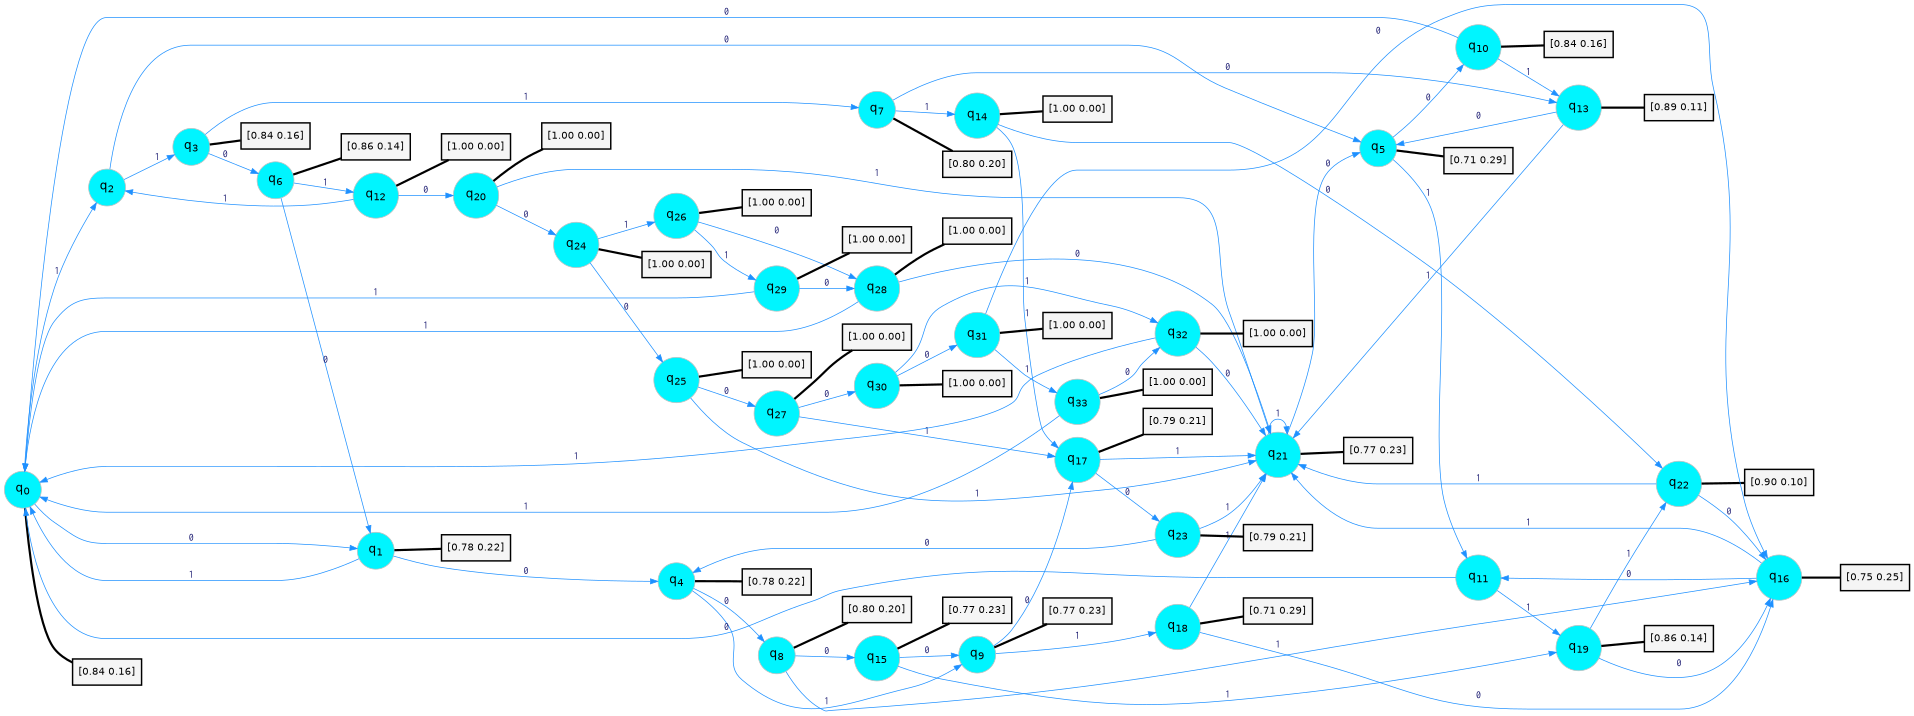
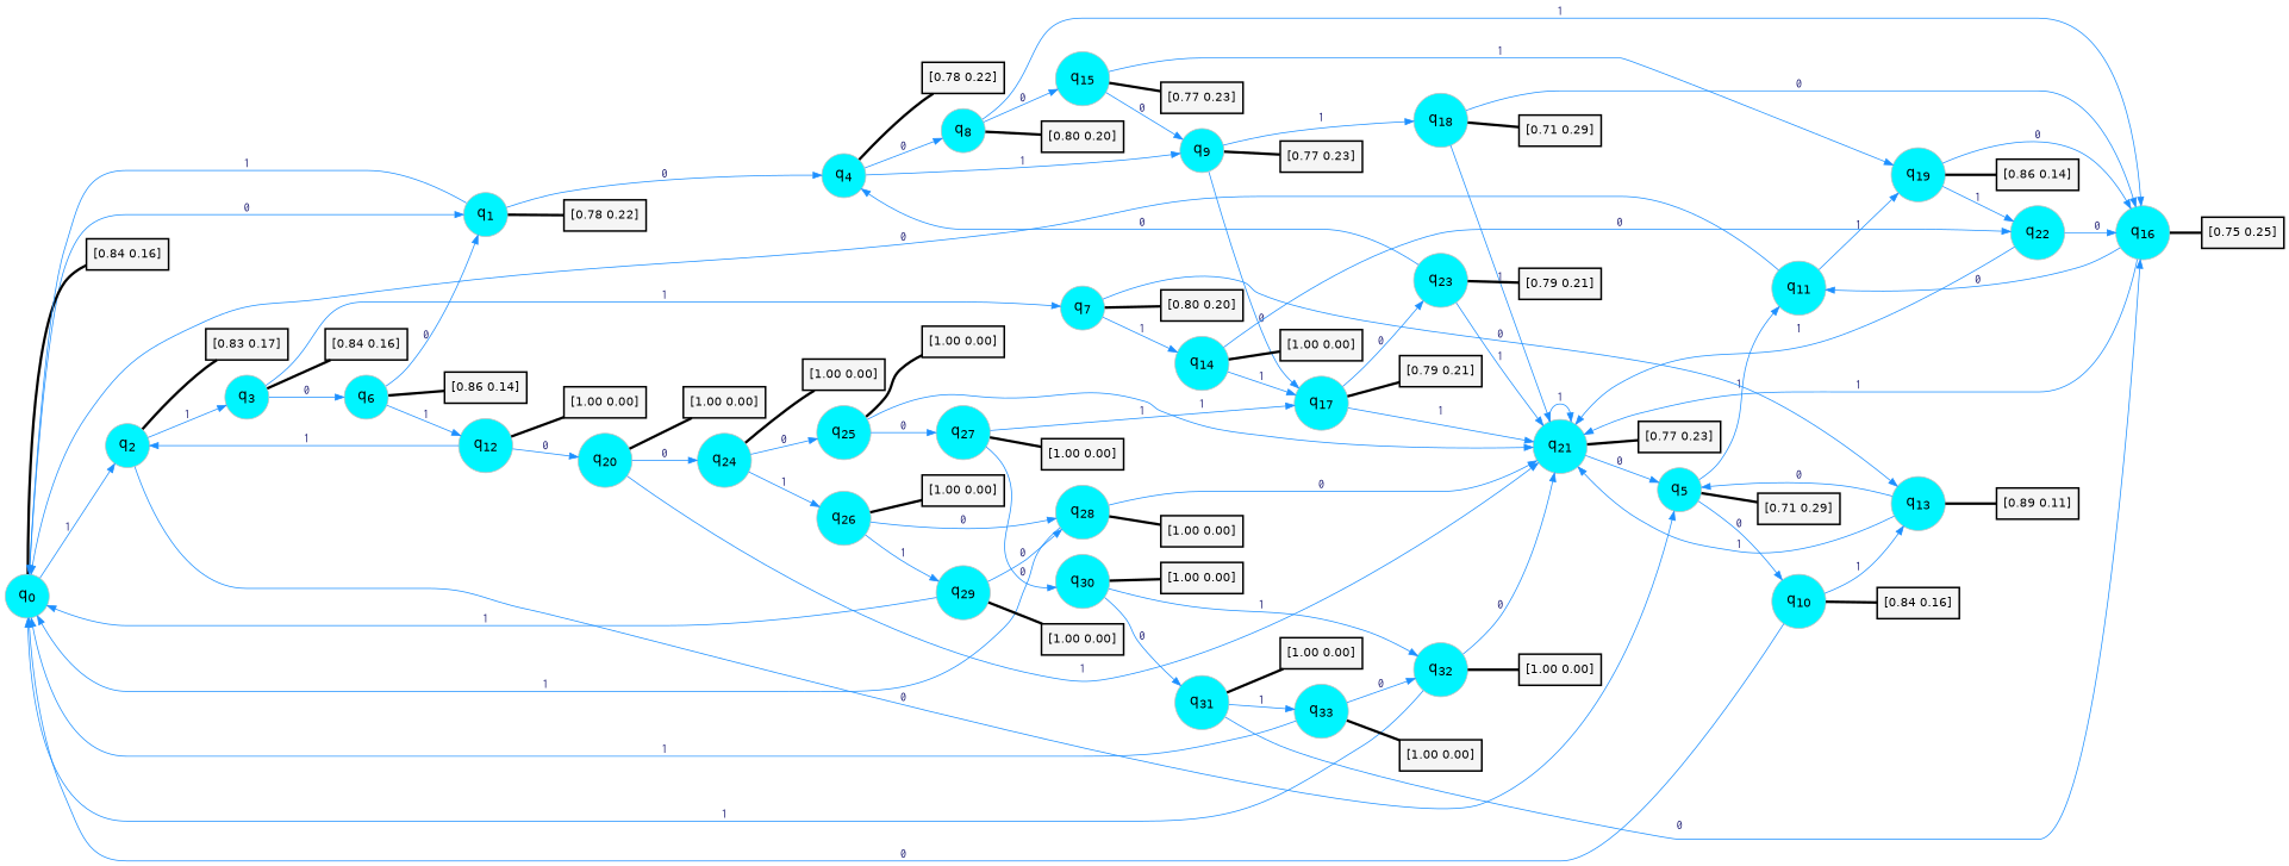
  digraph {
    rankdir=LR
    node [color=gray fillcolor=turquoise1 fontcolor=black fontname=Helvetica fontsize=16 fontweight=bold shape=circle style=filled]
    edge [arrowsize=1 color=dodgerblue1 fontcolor=midnightblue fontname=courier fontweight=bold penwidth=1 style=solid weight=20]
    n1 [label=<q<SUB>0</SUB>>]
    n2 [label=<q<SUB>1</SUB>>]
    n3 [label=<q<SUB>2</SUB>>]
    n4 [color=black fillcolor=whitesmoke fontsize=14 label="[0.84 0.16]" penwidth=2 shape=box]
    n5 [label=<q<SUB>4</SUB>>]
    n6 [color=black fillcolor=whitesmoke fontsize=14 label="[0.78 0.22]" penwidth=2 shape=box]
    n7 [label=<q<SUB>3</SUB>>]
    n8 [label=<q<SUB>5</SUB>>]
+   n9 [color=black fillcolor=whitesmoke fontsize=14 label="[0.83 0.17]" penwidth=2 shape=box]
    n10 [label=<q<SUB>8</SUB>>]
    n11 [label=<q<SUB>9</SUB>>]
    n12 [color=black fillcolor=whitesmoke fontsize=14 label="[0.78 0.22]" penwidth=2 shape=box]
    n13 [label=<q<SUB>6</SUB>>]
    n14 [label=<q<SUB>7</SUB>>]
    n15 [color=black fillcolor=whitesmoke fontsize=14 label="[0.84 0.16]" penwidth=2 shape=box]
    n16 [label=<q<SUB>10</SUB>>]
    n17 [label=<q<SUB>11</SUB>>]
    n18 [color=black fillcolor=whitesmoke fontsize=14 label="[0.71 0.29]" penwidth=2 shape=box]
    n19 [label=<q<SUB>12</SUB>>]
    n20 [color=black fillcolor=whitesmoke fontsize=14 label="[0.86 0.14]" penwidth=2 shape=box]
    n21 [label=<q<SUB>13</SUB>>]
    n22 [label=<q<SUB>14</SUB>>]
    n23 [color=black fillcolor=whitesmoke fontsize=14 label="[0.80 0.20]" penwidth=2 shape=box]
    n24 [label=<q<SUB>15</SUB>>]
    n25 [label=<q<SUB>16</SUB>>]
    n26 [color=black fillcolor=whitesmoke fontsize=14 label="[0.80 0.20]" penwidth=2 shape=box]
    n27 [label=<q<SUB>17</SUB>>]
    n28 [label=<q<SUB>18</SUB>>]
    n29 [color=black fillcolor=whitesmoke fontsize=14 label="[0.77 0.23]" penwidth=2 shape=box]
    n30 [color=black fillcolor=whitesmoke fontsize=14 label="[0.84 0.16]" penwidth=2 shape=box]
    n31 [label=<q<SUB>19</SUB>>]
    n32 [label=<q<SUB>20</SUB>>]
    n33 [color=black fillcolor=whitesmoke fontsize=14 label="[1.00 0.00]" penwidth=2 shape=box]
    n34 [label=<q<SUB>21</SUB>>]
    n35 [color=black fillcolor=whitesmoke fontsize=14 label="[0.89 0.11]" penwidth=2 shape=box]
    n36 [label=<q<SUB>22</SUB>>]
    n37 [color=black fillcolor=whitesmoke fontsize=14 label="[1.00 0.00]" penwidth=2 shape=box]
    n38 [color=black fillcolor=whitesmoke fontsize=14 label="[0.77 0.23]" penwidth=2 shape=box]
    n39 [color=black fillcolor=whitesmoke fontsize=14 label="[0.75 0.25]" penwidth=2 shape=box]
    n40 [label=<q<SUB>23</SUB>>]
    n41 [color=black fillcolor=whitesmoke fontsize=14 label="[0.79 0.21]" penwidth=2 shape=box]
    n42 [color=black fillcolor=whitesmoke fontsize=14 label="[0.71 0.29]" penwidth=2 shape=box]
    n43 [color=black fillcolor=whitesmoke fontsize=14 label="[0.86 0.14]" penwidth=2 shape=box]
    n44 [label=<q<SUB>24</SUB>>]
    n45 [color=black fillcolor=whitesmoke fontsize=14 label="[1.00 0.00]" penwidth=2 shape=box]
    n46 [color=black fillcolor=whitesmoke fontsize=14 label="[0.77 0.23]" penwidth=2 shape=box]
-   n47 [color=black fillcolor=whitesmoke fontsize=14 label="[0.90 0.10]" penwidth=2 shape=box]
    n48 [color=black fillcolor=whitesmoke fontsize=14 label="[0.79 0.21]" penwidth=2 shape=box]
    n49 [label=<q<SUB>25</SUB>>]
    n50 [label=<q<SUB>26</SUB>>]
    n51 [color=black fillcolor=whitesmoke fontsize=14 label="[1.00 0.00]" penwidth=2 shape=box]
    n52 [label=<q<SUB>27</SUB>>]
    n53 [color=black fillcolor=whitesmoke fontsize=14 label="[1.00 0.00]" penwidth=2 shape=box]
    n54 [label=<q<SUB>28</SUB>>]
    n55 [label=<q<SUB>29</SUB>>]
    n56 [color=black fillcolor=whitesmoke fontsize=14 label="[1.00 0.00]" penwidth=2 shape=box]
    n57 [label=<q<SUB>30</SUB>>]
    n58 [color=black fillcolor=whitesmoke fontsize=14 label="[1.00 0.00]" penwidth=2 shape=box]
    n59 [color=black fillcolor=whitesmoke fontsize=14 label="[1.00 0.00]" penwidth=2 shape=box]
    n60 [color=black fillcolor=whitesmoke fontsize=14 label="[1.00 0.00]" penwidth=2 shape=box]
    n61 [label=<q<SUB>31</SUB>>]
    n62 [label=<q<SUB>32</SUB>>]
    n63 [color=black fillcolor=whitesmoke fontsize=14 label="[1.00 0.00]" penwidth=2 shape=box]
    n64 [label=<q<SUB>33</SUB>>]
    n65 [color=black fillcolor=whitesmoke fontsize=14 label="[1.00 0.00]" penwidth=2 shape=box]
    n66 [color=black fillcolor=whitesmoke fontsize=14 label="[1.00 0.00]" penwidth=2 shape=box]
    n67 [color=black fillcolor=whitesmoke fontsize=14 label="[1.00 0.00]" penwidth=2 shape=box]
    n1 -> n2 [label=0]
    n1 -> n3 [label=1]
    n1 -> n4 [arrowhead=none color=black penwidth=3]
    n2 -> n1 [label=1]
    n2 -> n5 [label=0]
    n2 -> n6 [arrowhead=none color=black penwidth=3]
    n3 -> n7 [label=1]
    n3 -> n8 [label=0]
+   n3 -> n9 [arrowhead=none color=black penwidth=3]
    n5 -> n10 [label=0]
    n5 -> n11 [label=1]
    n5 -> n12 [arrowhead=none color=black penwidth=3]
    n7 -> n13 [label=0]
    n7 -> n14 [label=1]
    n7 -> n15 [arrowhead=none color=black penwidth=3]
    n8 -> n16 [label=0]
    n8 -> n17 [label=1]
    n8 -> n18 [arrowhead=none color=black penwidth=3]
    n10 -> n24 [label=0]
    n10 -> n25 [label=1]
    n10 -> n26 [arrowhead=none color=black penwidth=3]
    n11 -> n27 [label=0]
    n11 -> n28 [label=1]
    n11 -> n29 [arrowhead=none color=black penwidth=3]
    n13 -> n2 [label=0]
    n13 -> n19 [label=1]
    n13 -> n20 [arrowhead=none color=black penwidth=3]
    n14 -> n21 [label=0]
    n14 -> n22 [label=1]
    n14 -> n23 [arrowhead=none color=black penwidth=3]
    n16 -> n1 [label=0]
    n16 -> n21 [label=1]
    n16 -> n30 [arrowhead=none color=black penwidth=3]
    n17 -> n1 [label=0]
    n17 -> n31 [label=1]
    n19 -> n3 [label=1]
    n19 -> n32 [label=0]
    n19 -> n33 [arrowhead=none color=black penwidth=3]
    n21 -> n8 [label=0]
    n21 -> n34 [label=1]
    n21 -> n35 [arrowhead=none color=black penwidth=3]
    n22 -> n27 [label=1]
    n22 -> n36 [label=0]
    n22 -> n37 [arrowhead=none color=black penwidth=3]
    n24 -> n11 [label=0]
    n24 -> n31 [label=1]
    n24 -> n38 [arrowhead=none color=black penwidth=3]
    n25 -> n17 [label=0]
    n25 -> n34 [label=1]
    n25 -> n39 [arrowhead=none color=black penwidth=3]
    n27 -> n34 [label=1]
    n27 -> n40 [label=0]
    n27 -> n41 [arrowhead=none color=black penwidth=3]
    n28 -> n25 [label=0]
    n28 -> n34 [label=1]
    n28 -> n42 [arrowhead=none color=black penwidth=3]
    n31 -> n25 [label=0]
    n31 -> n36 [label=1]
    n31 -> n43 [arrowhead=none color=black penwidth=3]
    n32 -> n34 [label=1]
    n32 -> n44 [label=0]
    n32 -> n45 [arrowhead=none color=black penwidth=3]
    n34 -> n8 [label=0]
    n34 -> n34 [label=1]
    n34 -> n46 [arrowhead=none color=black penwidth=3]
    n36 -> n25 [label=0]
    n36 -> n34 [label=1]
-   n36 -> n47 [arrowhead=none color=black penwidth=3]
    n40 -> n5 [label=0]
    n40 -> n34 [label=1]
    n40 -> n48 [arrowhead=none color=black penwidth=3]
    n44 -> n49 [label=0]
    n44 -> n50 [label=1]
    n44 -> n51 [arrowhead=none color=black penwidth=3]
    n49 -> n34 [label=1]
    n49 -> n52 [label=0]
    n49 -> n53 [arrowhead=none color=black penwidth=3]
    n50 -> n54 [label=0]
    n50 -> n55 [label=1]
    n50 -> n56 [arrowhead=none color=black penwidth=3]
    n52 -> n27 [label=1]
    n52 -> n57 [label=0]
    n52 -> n58 [arrowhead=none color=black penwidth=3]
    n54 -> n1 [label=1]
    n54 -> n34 [label=0]
    n54 -> n59 [arrowhead=none color=black penwidth=3]
    n55 -> n1 [label=1]
    n55 -> n54 [label=0]
    n55 -> n60 [arrowhead=none color=black penwidth=3]
    n57 -> n61 [label=0]
    n57 -> n62 [label=1]
    n57 -> n63 [arrowhead=none color=black penwidth=3]
    n61 -> n25 [label=0]
    n61 -> n64 [label=1]
    n61 -> n65 [arrowhead=none color=black penwidth=3]
    n62 -> n1 [label=1]
    n62 -> n34 [label=0]
    n62 -> n66 [arrowhead=none color=black penwidth=3]
    n64 -> n1 [label=1]
    n64 -> n62 [label=0]
    n64 -> n67 [arrowhead=none color=black penwidth=3]
  }
